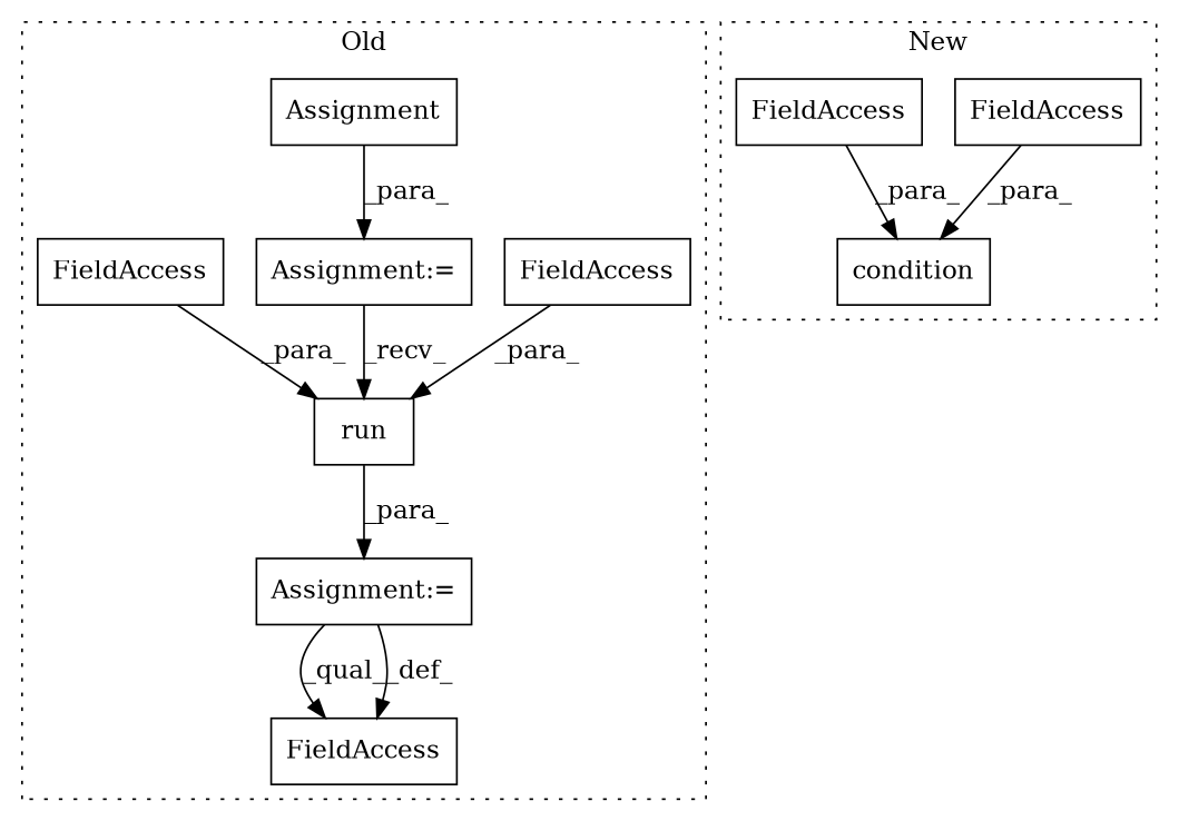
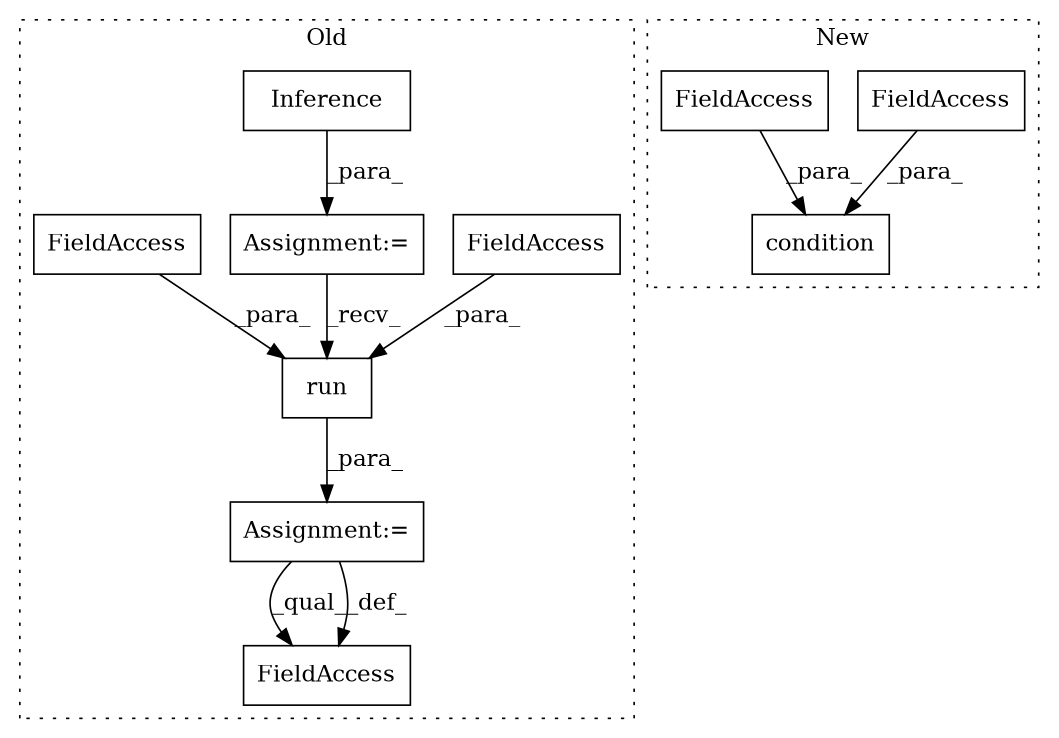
  digraph {
    node [a=22 l=7 shape=box]
    n1 [a=32 l="4,1" label=run s="3585,3604"]
    n2 [label=FieldAccess s=3597]
-   n3 [a=32 l="10,1" label=Assignment s="3529,3553"]
+   n3 [a=32 l="10,1" label=Inference s="3529,3553"]
    n4 [a=7 l=1 label="Assignment:=" s=3578]
    n5 [a=7 l=1 label="Assignment:=" s=3528]
    n6 [label=FieldAccess s=3589]
    n7 [l=16 label=FieldAccess s=3976]
    n8 [a=32 l="10,1" label=condition s="3534,3559"]
    n9 [label=FieldAccess s=3552]
    n10 [label=FieldAccess s=3544]
    subgraph cluster_1 {
      label=Old
      style=dotted
      n1
      n2
      n3
      n4
      n5
      n6
      n7
    }
    subgraph cluster_2 {
      label=New
      style=dotted
      n8
      n9
      n10
    }
    n1 -> n4 [label=_para_]
    n2 -> n1 [label=_para_]
    n3 -> n5 [label=_para_]
    n4 -> n7 [label=_qual_]
    n4 -> n7 [label=_def_]
    n5 -> n1 [label=_recv_]
    n6 -> n1 [label=_para_]
    n9 -> n8 [label=_para_]
    n10 -> n8 [label=_para_]
  }
